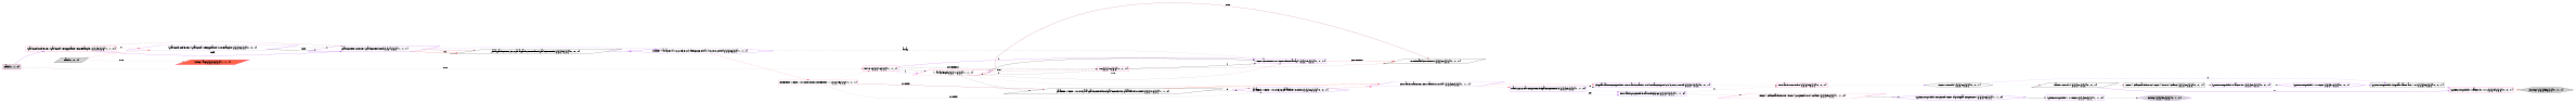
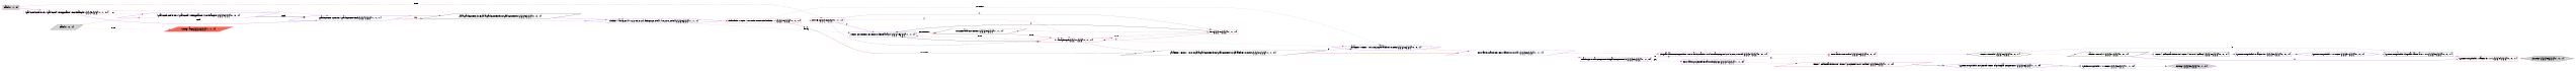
  digraph {
    rankdir=LR
    node [color=purple fillcolor=white shape=note style=filled]
    edge [color=black style=dashed]
    n1 [label="RowMatrix mat = new RowMatrix(rows.rdd())@@@23@@@['1', '1', '1']" shape=parallelogram]
    n2 [label="Matrix pc = mat.computePrincipalComponents(3)@@@23@@@['1', '1', '0']"]
    n3 [label="SingularValueDecomposition<RowMatrix,Matrix> svd = mat.computeSVD(3,true,1.0E-9d)@@@24@@@['0', '0', '1']"]
    n4 [label="RowMatrix projected = mat.multiply(pc)@@@24@@@['1', '1', '0']"]
    n5 [color=deeppink label="RowMatrix U = svd.U()@@@25@@@['0', '0', '1']"]
    n6 [label="Vector currentRow = Vectors.dense(array(i()@@@19@@@['1', '1', '1']"]
    n7 [color=black label="rowsList.add(currentRow)@@@20@@@['1', '1', '1']" shape=parallelogram]
    n8 [color=black label="System.out.println(\"Singular values are: \" + s)@@@33@@@['0', '0', '1']"]
    n9 [color=deeppink label="System.out.println(\"V factor is:\" + V)@@@34@@@['0', '0', '1']"]
    n10 [color=black fillcolor=lightgray label="jsc.stop()@@@35@@@['0', '0', '1']" shape=hexagon]
    n11 [label="JavaRDD<Vector> rows = jsc.parallelize(rowsList)@@@22@@@['0', '0', '1']" shape=hexagon]
    n12 [label="double(((( array = {{1.12,2.05,3.12},{5.56,6.28,8.94},{10.2,8.0,20.5}}@@@6@@@['1', '1', '1']" shape=hexagon]
    n13 [color=deeppink label="LinkedList<Vector> rowsList = new LinkedList<>()@@@15@@@['1', '1', '1']"]
    n14 [color=deeppink label="int i = 0@@@16@@@['1', '1', '1']"]
    n15 [color=black label="JavaRDD<Vector> rows = JavaSparkContext.fromSparkContext(sc).parallelize(rowsList)@@@21@@@['1', '1', '0']" shape=parallelogram]
    n16 [color=deeppink label="i < array.length@@@17@@@['1', '1', '1']" shape=parallelogram]
    n17 [color=deeppink label="i++@@@18@@@['1', '1', '1']"]
    n18 [color=deeppink label="Vector(( collectPartitions = (Vector(()projected.rows().collect()@@@25@@@['1', '1', '0']" shape=parallelogram]
    n19 [label="System.out.println(\"Projected vector of principal component:\")@@@26@@@['1', '1', '0']" shape=hexagon]
    n20 [label="System.out.println(\"\" + vector)@@@28@@@['1', '1', '0']"]
    n21 [fillcolor=lightgray label="sc.stop()@@@30@@@['0', '1', '0']" shape=hexagon]
    n22 [color=black label="Vector s = svd.s()@@@26@@@['0', '0', '1']" shape=hexagon]
    n23 [color=black label="Matrix V = svd.V()@@@27@@@['0', '0', '1']" shape=parallelogram]
    n24 [label="SparkContext sc = new SparkContext(conf)@@@4@@@['1', '1', '1']" shape=parallelogram]
    n25 [color=black label="JavaSparkContext jsc = JavaSparkContext.fromSparkContext(sc)@@@5@@@['0', '0', '1']" shape=parallelogram]
    n26 [color=black label="Vector(( collectPartitions = (Vector(()U.rows().collect()@@@28@@@['0', '0', '1']"]
    n27 [label="System.out.println(\"U factor is:\")@@@29@@@['0', '0', '1']"]
    n28 [label="System.out.println(\"\" + vector)@@@31@@@['0', '0', '1']" shape=hexagon]
    n29 [color=deeppink fillcolor=tomato label="String(( args@@@2@@@['1', '1', '1']" shape=parallelogram]
    n30 [color=deeppink label="SparkConf conf = new SparkConf().setAppName(\"PCA Example\")@@@3@@@['1', '1', '0']"]
    n31 [label="SparkConf conf = new SparkConf().setAppName(\"SVD Example\")@@@3@@@['0', '0', '1']" shape=parallelogram]
    n32 [color=black fillcolor=lightgray label="main['0', '0', '1']" shape=parallelogram]
    n33 [color=deeppink fillcolor=lightgray label="main['0', '1', '0']"]
    n1 -> n2 [color=red style=dotted]
    n1 -> n3 [color=red]
    n2 -> n3 [label=0 style=dotted]
    n2 -> n4 [color=purple label=pc style=dotted]
    n2 -> n4 [color=purple style=dotted]
    n3 -> n5 [color=brown]
    n4 -> n5 [color=brown label=0 style=dotted]
    n4 -> n18 [style=dotted]
    n5 -> n22 [color=purple]
    n6 -> n7 [color=brown label=currentRow style=dotted]
    n6 -> n7 [color=red]
    n8 -> n9 [color=purple]
    n9 -> n10 [color=red style=dotted]
    n11 -> n1 [color=red]
    n12 -> n6 [label=array style=dotted]
    n12 -> n13 [color=red]
    n13 -> n11 [label=rowsList style=dotted]
    n13 -> n14 [color=brown style=dotted]
    n13 -> n15 [color=brown label=rowsList style=solid]
    n14 -> n6 [color=purple label=i style=solid]
    n14 -> n16 [color=purple label=i]
    n14 -> n16
-   n14 -> n17 [label=currentRow]
+   n14 -> n17 [label=i]
    n15 -> n1 [color=red style=solid]
    n15 -> n11 [label=0]
    n16 -> n6 [color=brown label=true]
    n16 -> n6 [style=solid]
-   n16 -> n7 [color=brown label=true style=solid]
+   n7 -> n16 [color=brown label=true style=solid]
    n16 -> n11 [color=brown style=dotted]
    n16 -> n15
    n16 -> n17 [color=brown label=true]
    n17 -> n6 [label=i style=solid]
    n17 -> n7 [color=brown]
    n17 -> n16 [color=purple style=dotted]
    n17 -> n16 [label=i]
    n18 -> n19 [style=solid]
    n19 -> n20 [style=solid]
    n20 -> n21
    n22 -> n8 [color=purple label=s]
    n22 -> n23 [color=brown style=dotted]
    n23 -> n9 [color=purple label=V style=solid]
    n23 -> n26 [color=brown style=solid]
    n24 -> n12 [color=purple]
    n24 -> n25 [color=brown style=solid]
    n24 -> n25 [color=red label=sc style=solid]
    n25 -> n12 [color=purple style=solid]
    n26 -> n27
    n27 -> n28 [style=solid]
    n28 -> n8 [color=purple]
    n30 -> n24 [color=brown]
    n30 -> n24 [color=purple label=conf style=solid]
    n30 -> n31 [color=red label=0 style=dotted]
    n31 -> n24 [style=dotted]
    n31 -> n24 [label=conf style=solid]
    n32 -> n29 [color=brown label=true style=dotted]
    n32 -> n31 [color=red]
    n33 -> n14 [color=brown label=true]
    n33 -> n30 [color=purple style=solid]
  }
